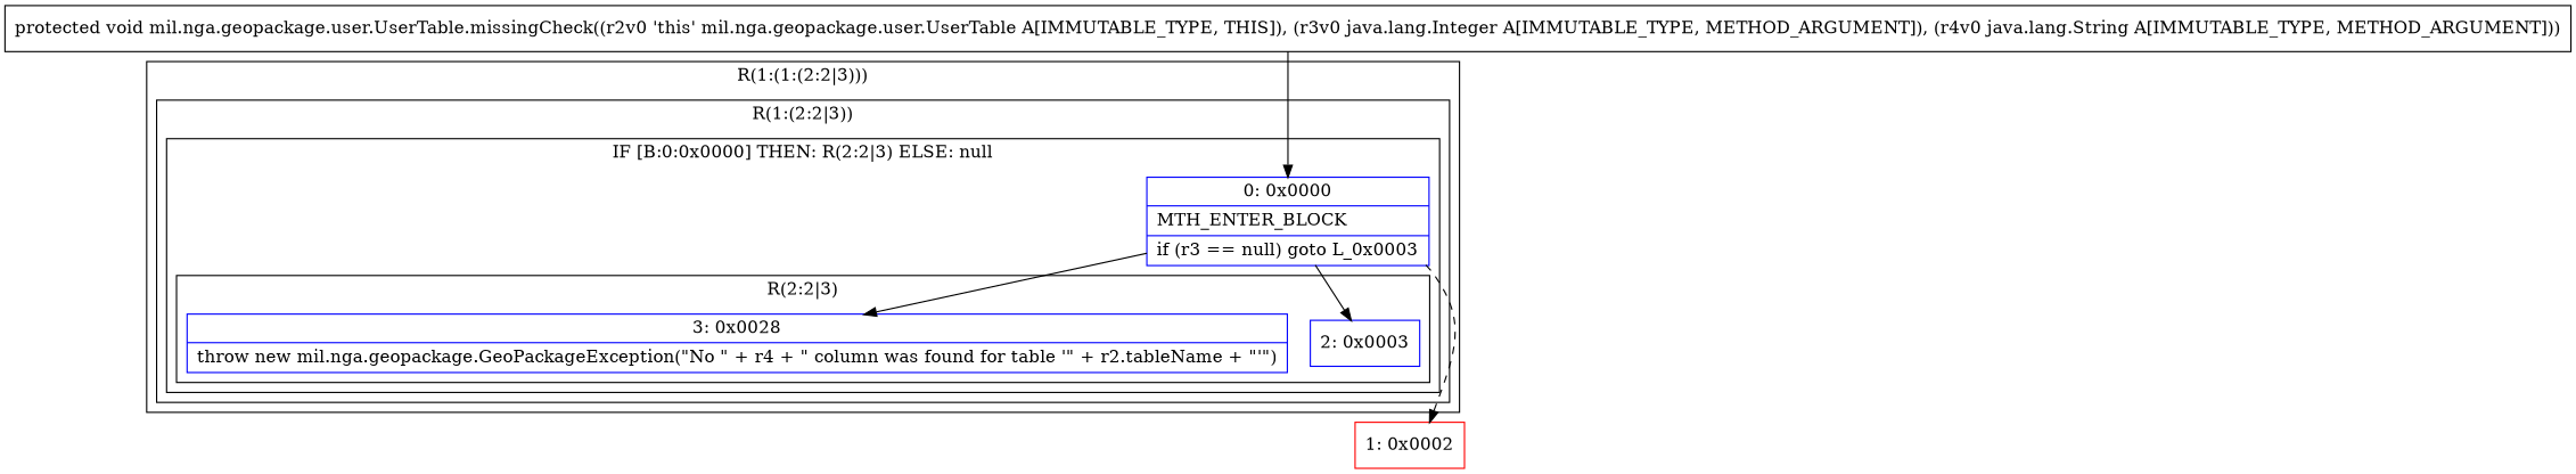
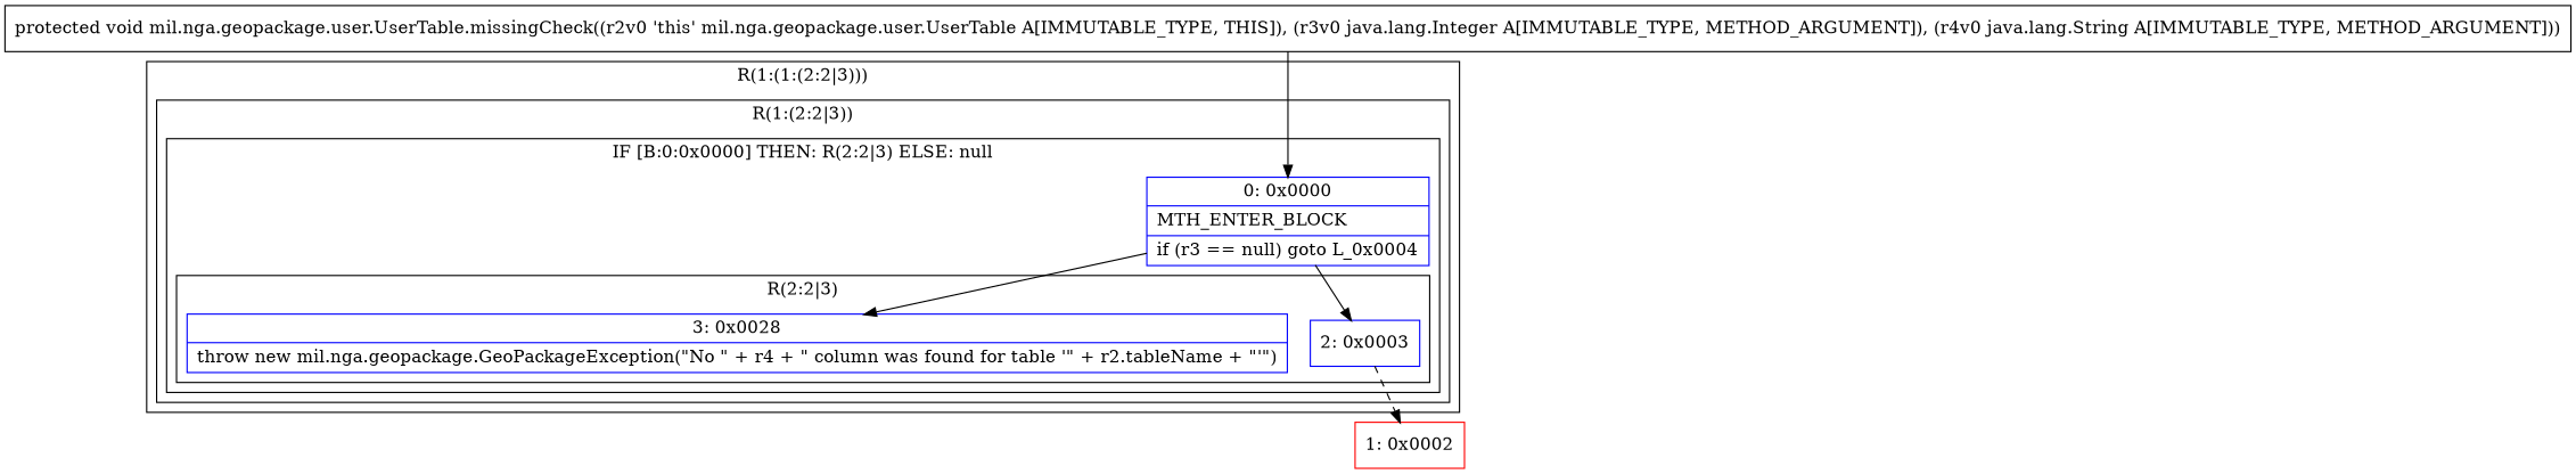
  digraph {
    node [color=blue shape=record]
    n1 [label="{2\:\ 0x0003}"]
    n2 [label="{3\:\ 0x0028|throw new mil.nga.geopackage.GeoPackageException(\"No \" + r4 + \" column was found for table '\" + r2.tableName + \"'\")\l}"]
-   n3 [label="{0\:\ 0x0000|MTH_ENTER_BLOCK\l|if (r3 == null) goto L_0x0003\l}"]
+   n3 [label="{0\:\ 0x0000|MTH_ENTER_BLOCK\l|if (r3 == null) goto L_0x0004\l}"]
    n4 [color=red label="{1\:\ 0x0002}"]
    n5 [label="{protected void mil.nga.geopackage.user.UserTable.missingCheck((r2v0 'this' mil.nga.geopackage.user.UserTable A[IMMUTABLE_TYPE, THIS]), (r3v0 java.lang.Integer A[IMMUTABLE_TYPE, METHOD_ARGUMENT]), (r4v0 java.lang.String A[IMMUTABLE_TYPE, METHOD_ARGUMENT])) }" color=""]
    subgraph cluster_1 {
      label="R(1:(1:(2:2|3)))"
      subgraph cluster_2 {
        label="R(1:(2:2|3))"
        subgraph cluster_3 {
          label="IF [B:0:0x0000] THEN: R(2:2|3) ELSE: null"
          n3
          subgraph cluster_4 {
            label="R(2:2|3)"
            n1
            n2
          }
        }
      }
    }
    n3 -> n1
    n3 -> n2
-   n3 -> n4 [style=dashed]
+   n1 -> n4 [style=dashed]
    n5 -> n3
  }
